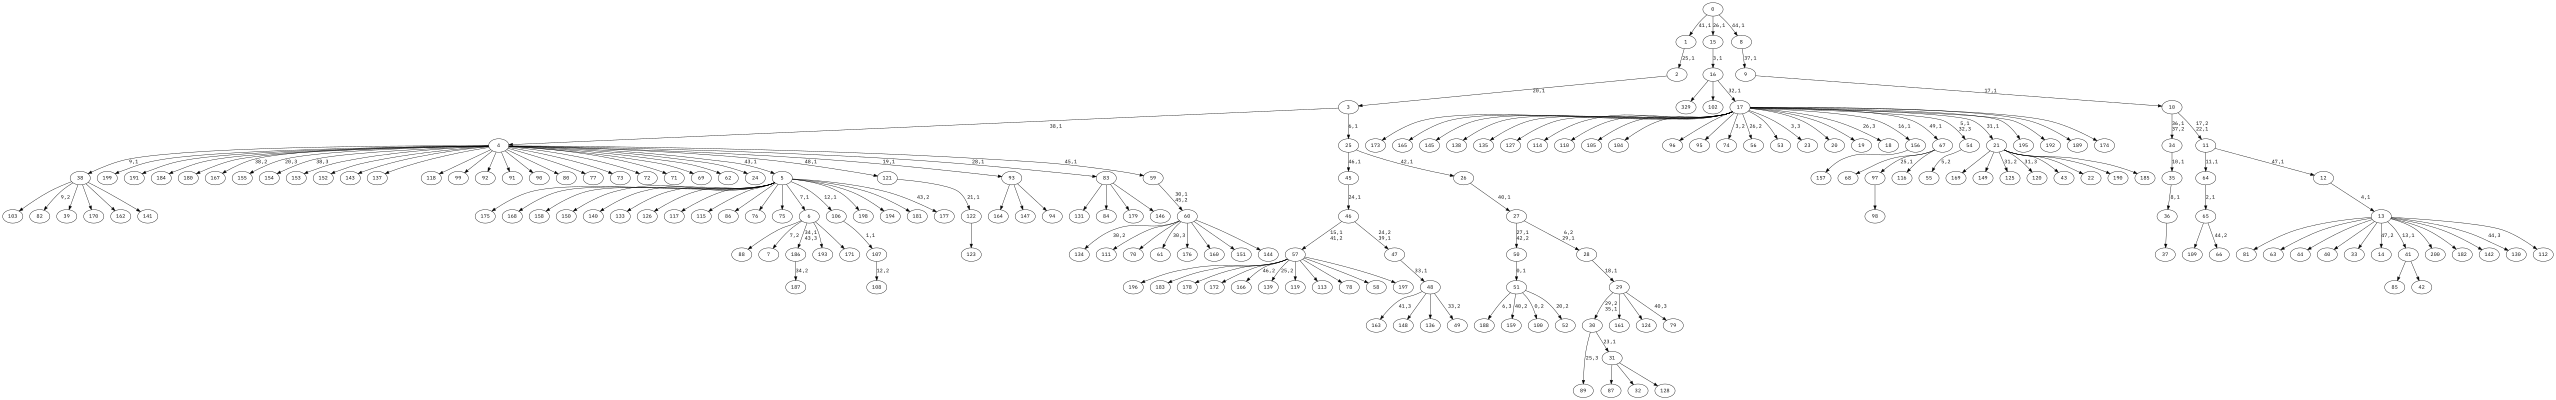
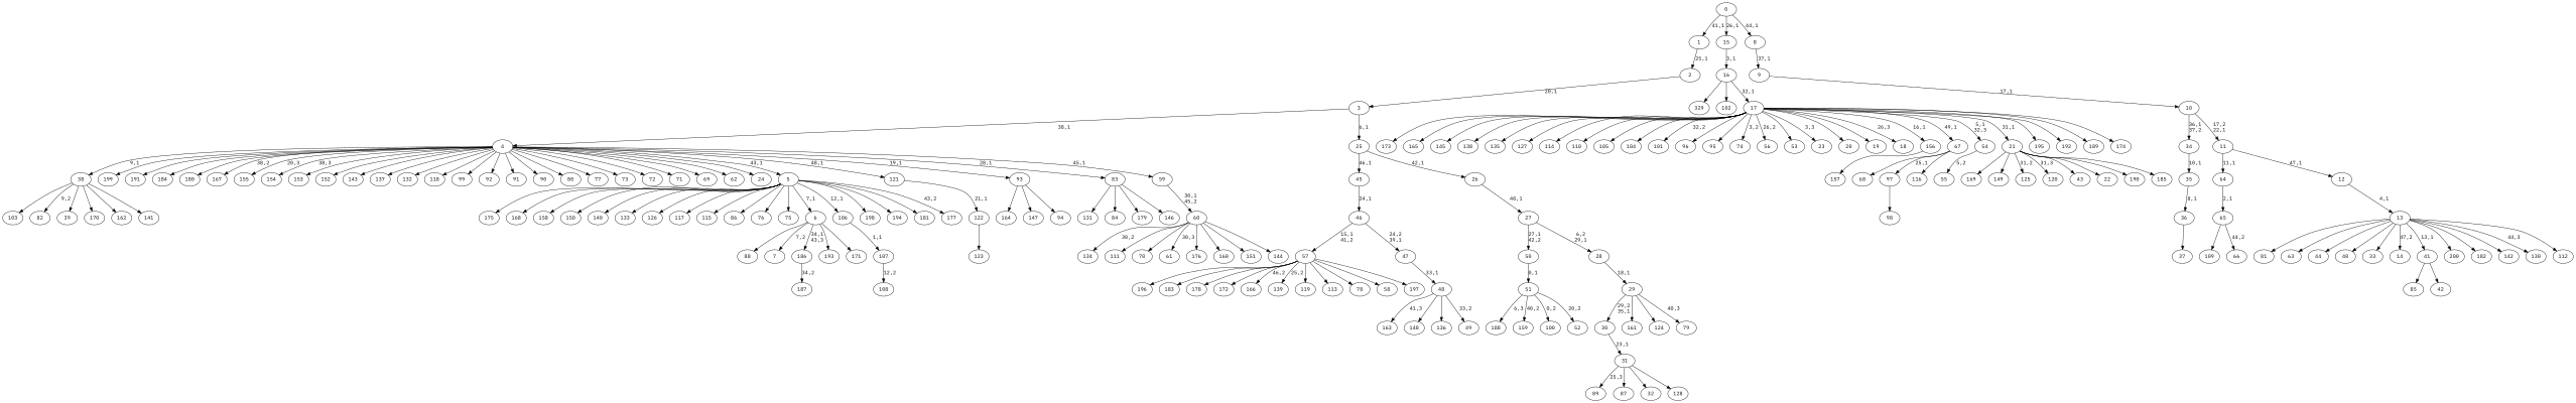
  digraph {
    fontname="IBM Plex Mono"
    node [fontname="IBM Plex Mono"]
    edge [fontname="IBM Plex Mono"]
    186
    187
    156
    157
    122
    123
    121
    107
    108
    106
    97
    98
    93
    164
    147
    94
    83
    179
    146
    131
    84
    67
    116
    68
    65
    109
    66
    64
    60
    176
    160
    151
    144
    134
    111
    70
    61
    59
    57
    197
    196
    183
    178
    172
    166
    139
    119
    113
    78
    58
    54
    55
    51
    188
    159
    100
    52
    50
    48
    163
    148
    136
    49
    47
    46
    45
    41
    85
    42
    38
    170
    162
    141
    103
    82
    39
    36
    37
    35
    34
    31
    128
    89
    87
    32
    30
    29
    161
    124
    79
    28
    27
    26
    25
    21
    190
    185
    169
    149
    125
    120
    43
    22
    17
    195
    192
    189
    174
    173
    165
    145
    138
    135
    127
    114
    110
    105
    104
+   101
    96
    95
    74
    56
    53
    23
    20
    19
    18
    16
    n130 [label=329]
    102
    15
    13
    200
    182
    142
    130
    112
    81
    63
    44
    40
    33
    14
    12
    11
    10
    9
    8
    6
    193
    171
    88
    7
    5
    198
    194
    181
    177
    175
    168
    158
    150
    140
    133
    126
    117
    115
    86
    76
    75
    4
    199
    191
    184
    180
    167
    155
    154
    153
    152
    143
    137
+   132
    118
    99
    92
    91
    90
    80
    77
    73
    72
    71
    69
    62
    24
    3
    2
    1
    0
    186 -> 187 [label="34,2"]
    156 -> 157
    122 -> 123
    121 -> 122 [label="21,1"]
    107 -> 108 [label="12,2"]
    106 -> 107 [label="1,1"]
    97 -> 98
    93 -> 164
    93 -> 147
    93 -> 94
    83 -> 179
    83 -> 146
    83 -> 131
    83 -> 84
    67 -> 97 [label="25,1"]
    67 -> 116
    67 -> 68
    65 -> 109
    65 -> 66 [label="44,2"]
    64 -> 65 [label="2,1"]
    60 -> 176
    60 -> 160
    60 -> 151
    60 -> 144
    60 -> 134 [label="30,2"]
    60 -> 111
    60 -> 70
    60 -> 61 [label="30,3"]
    59 -> 60 [label="30,1\n45,2"]
    57 -> 197
    57 -> 196
    57 -> 183
    57 -> 178
    57 -> 172
    57 -> 166 [label="46,2"]
    57 -> 139 [label="25,2"]
    57 -> 119
    57 -> 113
    57 -> 78
    57 -> 58
    54 -> 55 [label="5,2"]
    51 -> 188 [label="6,3"]
    51 -> 159 [label="40,2"]
    51 -> 100 [label="0,2"]
    51 -> 52 [label="20,2"]
    50 -> 51 [label="0,1"]
    48 -> 163 [label="41,3"]
    48 -> 148
    48 -> 136
    48 -> 49 [label="33,2"]
    47 -> 48 [label="33,1"]
    46 -> 57 [label="15,1\n41,2"]
    46 -> 47 [label="24,2\n39,1"]
    45 -> 46 [label="24,1"]
    41 -> 85
    41 -> 42
    38 -> 170
    38 -> 162
    38 -> 141
    38 -> 103
    38 -> 82 [label="9,2"]
    38 -> 39
    36 -> 37
    35 -> 36 [label="8,1"]
    34 -> 35 [label="10,1"]
    31 -> 128
-   30 -> 89 [label="25,3"]
+   31 -> 89 [label="25,3"]
    31 -> 87
    31 -> 32
    30 -> 31 [label="23,1"]
    29 -> 30 [label="29,2\n35,1"]
    29 -> 161
    29 -> 124
    29 -> 79 [label="40,3"]
    28 -> 29 [label="18,1"]
    27 -> 50 [label="27,1\n42,2"]
    27 -> 28 [label="6,2\n29,1"]
    26 -> 27 [label="40,1"]
    25 -> 45 [label="46,1"]
    25 -> 26 [label="42,1"]
    21 -> 190
    21 -> 185
    21 -> 169
    21 -> 149
    21 -> 125 [label="31,2"]
    21 -> 120 [label="31,3"]
    21 -> 43
    21 -> 22
    17 -> 156 [label="16,1"]
    17 -> 67 [label="49,1"]
    17 -> 54 [label="5,1\n32,3"]
    17 -> 21 [label="31,1"]
    17 -> 195
    17 -> 192
    17 -> 189
    17 -> 174
    17 -> 173
    17 -> 165
    17 -> 145
    17 -> 138
    17 -> 135
    17 -> 127
    17 -> 114
    17 -> 110
    17 -> 105
    17 -> 104
+   17 -> 101 [label="32,2"]
    17 -> 96
    17 -> 95
    17 -> 74 [label="3,2"]
    17 -> 56 [label="26,2"]
    17 -> 53
    17 -> 23 [label="3,3"]
    17 -> 20
    17 -> 19
    17 -> 18 [label="26,3"]
    16 -> 17 [label="32,1"]
    16 -> n130
    16 -> 102
    15 -> 16 [label="3,1"]
    13 -> 41 [label="13,1"]
    13 -> 200
    13 -> 182
    13 -> 142
    13 -> 130 [label="44,3"]
    13 -> 112
    13 -> 81
    13 -> 63
    13 -> 44
    13 -> 40
    13 -> 33
    13 -> 14 [label="47,2"]
    12 -> 13 [label="4,1"]
    11 -> 64 [label="11,1"]
    11 -> 12 [label="47,1"]
    10 -> 34 [label="36,1\n37,2"]
    10 -> 11 [label="17,2\n22,1"]
    9 -> 10 [label="17,1"]
    8 -> 9 [label="37,1"]
    6 -> 186 [label="34,1\n43,3"]
    6 -> 193
    6 -> 171
    6 -> 88
    6 -> 7 [label="7,2"]
    5 -> 106 [label="12,1"]
    5 -> 6 [label="7,1"]
    5 -> 198
    5 -> 194
    5 -> 181
    5 -> 177 [label="43,2"]
    5 -> 175
    5 -> 168
    5 -> 158
    5 -> 150
    5 -> 140
    5 -> 133
    5 -> 126
    5 -> 117
    5 -> 115
    5 -> 86
    5 -> 76
    5 -> 75
    4 -> 121 [label="48,1"]
    4 -> 93 [label="19,1"]
    4 -> 83 [label="28,1"]
    4 -> 59 [label="45,1"]
    4 -> 38 [label="9,1"]
    4 -> 5 [label="43,1"]
    4 -> 199
    4 -> 191
    4 -> 184
    4 -> 180
    4 -> 167 [label="38,2"]
    4 -> 155 [label="20,3"]
    4 -> 154 [label="38,3"]
    4 -> 153
    4 -> 152
    4 -> 143
    4 -> 137
+   4 -> 132
    4 -> 118
    4 -> 99
    4 -> 92
    4 -> 91
    4 -> 90
    4 -> 80
    4 -> 77
    4 -> 73
    4 -> 72
    4 -> 71
    4 -> 69
    4 -> 62
    4 -> 24
    3 -> 25 [label="6,1"]
    3 -> 4 [label="38,1"]
    2 -> 3 [label="20,1"]
    1 -> 2 [label="25,1"]
    0 -> 15 [label="26,1"]
    0 -> 8 [label="44,1"]
    0 -> 1 [label="41,1"]
  }
